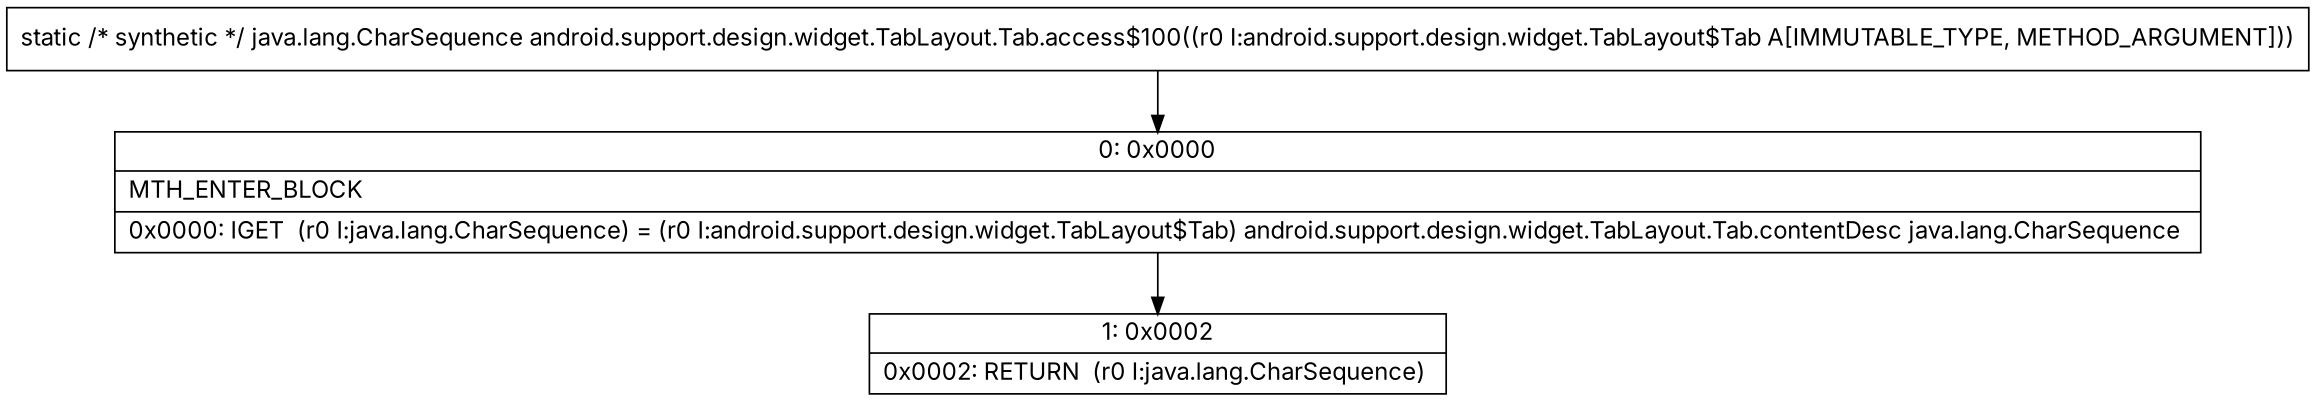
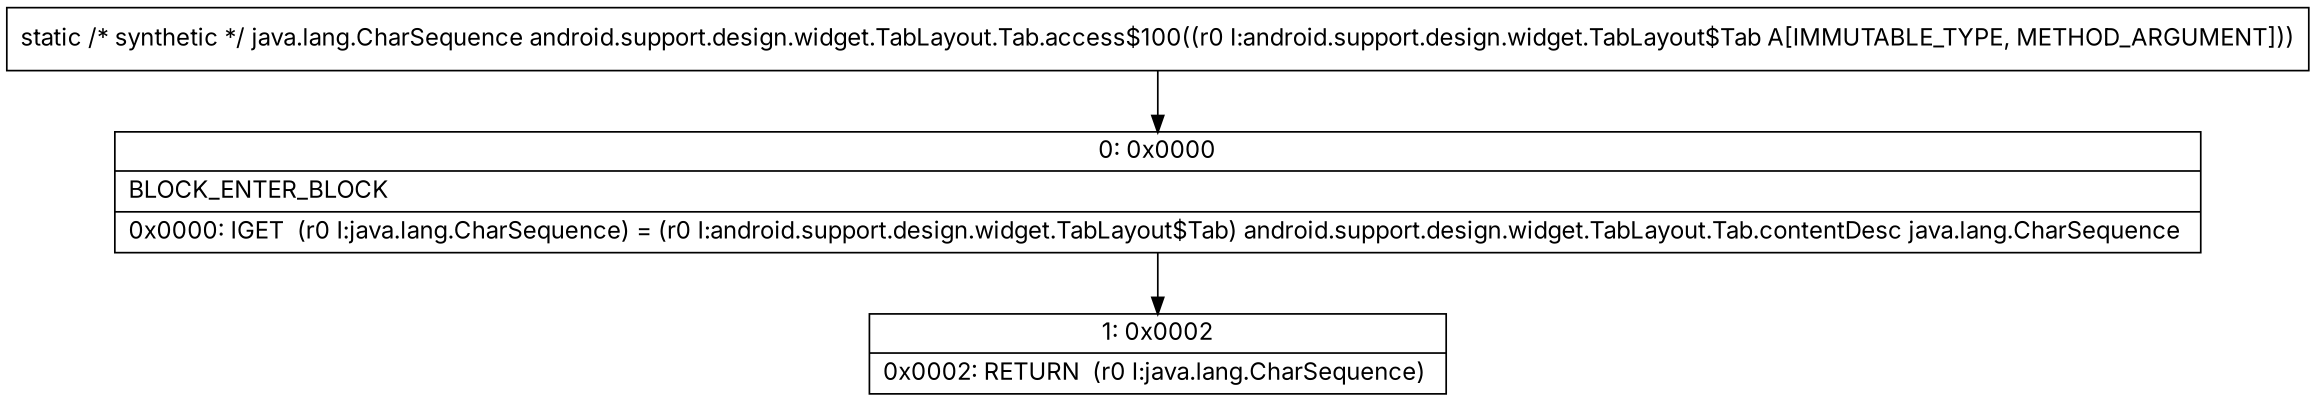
  digraph {
    fontname=Inter
    node [shape=record fontname=Inter]
    edge [fontname=Inter]
-   n1 [label="{0\:\ 0x0000|MTH_ENTER_BLOCK\l|0x0000: IGET  (r0 I:java.lang.CharSequence) = (r0 I:android.support.design.widget.TabLayout$Tab) android.support.design.widget.TabLayout.Tab.contentDesc java.lang.CharSequence \l}"]
+   n1 [label="{0\:\ 0x0000|BLOCK_ENTER_BLOCK\l|0x0000: IGET  (r0 I:java.lang.CharSequence) = (r0 I:android.support.design.widget.TabLayout$Tab) android.support.design.widget.TabLayout.Tab.contentDesc java.lang.CharSequence \l}"]
    n2 [label="{1\:\ 0x0002|0x0002: RETURN  (r0 I:java.lang.CharSequence) \l}"]
    n3 [label="{static \/* synthetic *\/ java.lang.CharSequence android.support.design.widget.TabLayout.Tab.access$100((r0 I:android.support.design.widget.TabLayout$Tab A[IMMUTABLE_TYPE, METHOD_ARGUMENT])) }"]
    n1 -> n2
    n3 -> n1
  }
